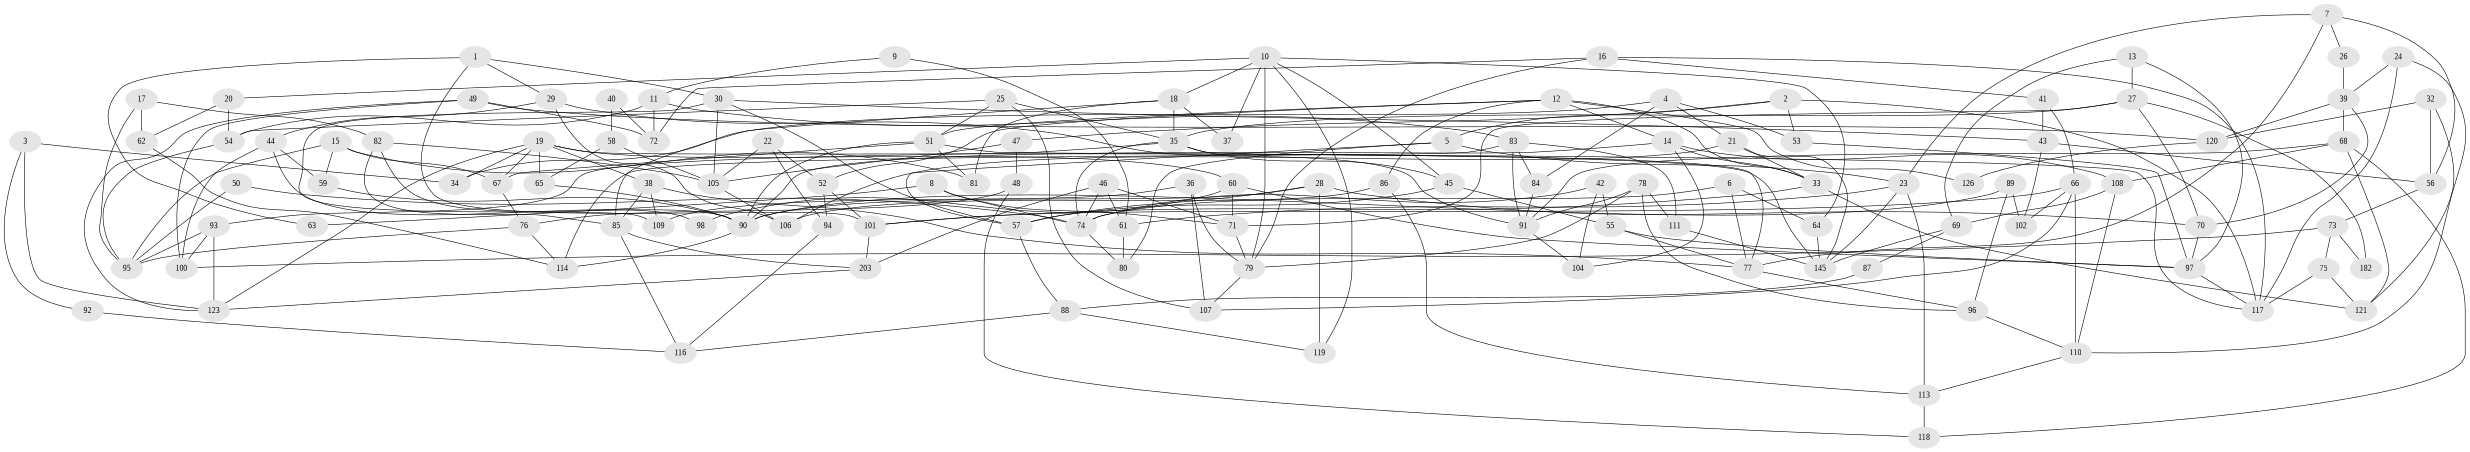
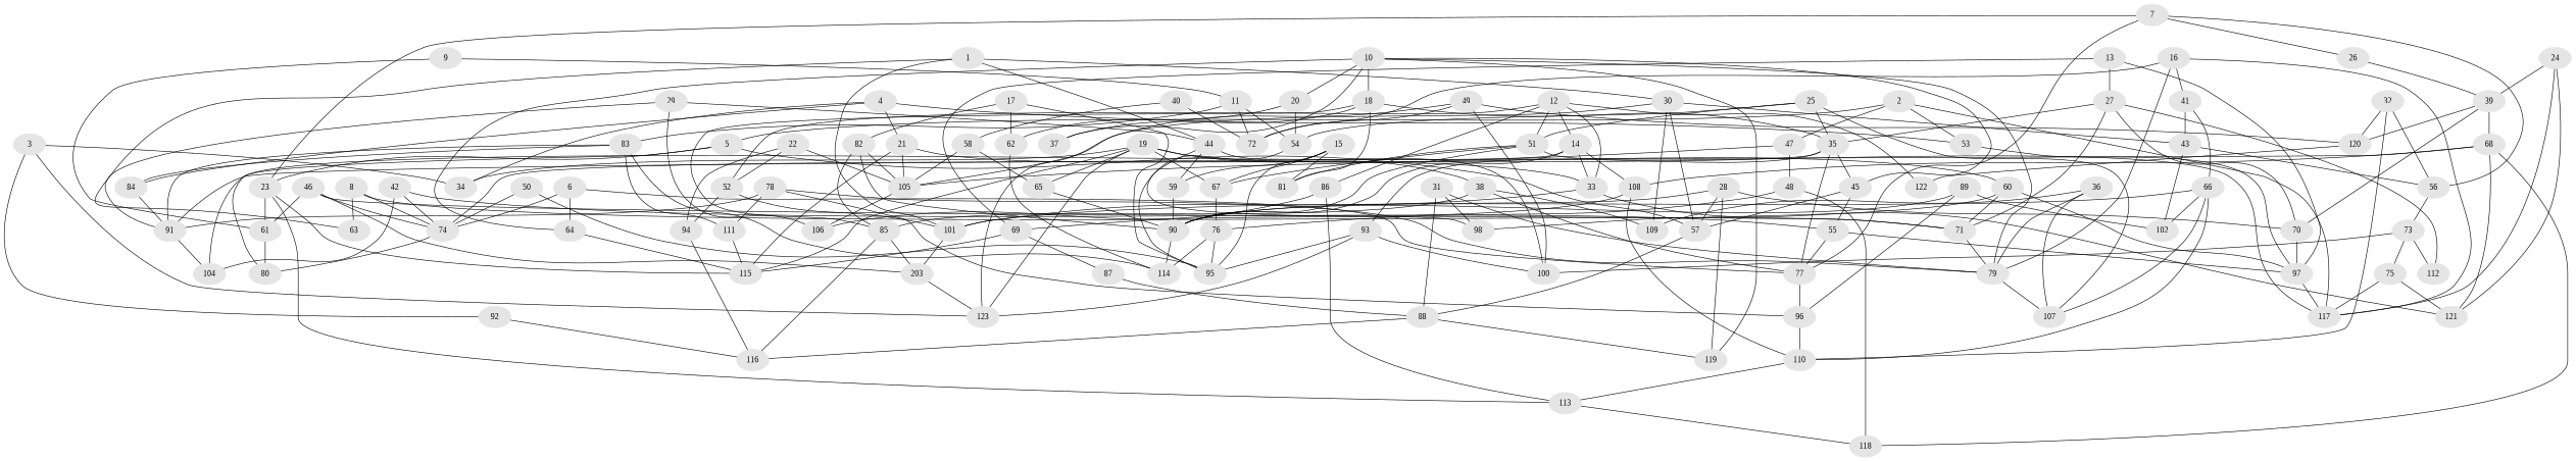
  graph {
    fontname="Liberation Serif"
    node [color=gray90 fontname="Liberation Serif" style=filled]
    edge [fontname="Liberation Serif"]
    1
    29
    30
    63
    101
    106
    44
    91
    57
    105
    43
    109
    n13 [label=203]
    2
    5
    47
    53
    117
    23
    80
    48
    97
    3
    34
    92
    123
    116
    4
    21
    84
    33
-   115 [label=145]
+   115
    61
    113
    88
    6
    64
    74
    77
    96
    7
    26
    56
    39
    73
    8
    71
    79
    9
    11
    54
    72
    83
    10
    18
    20
    37
    45
    119
    81
    35
    85
    62
    55
    107
    95
    114
    111
    12
    14
    51
    52
    86
-   122 [label=126]
+   122
    90
    104
    108
    121
    67
    94
    13
    27
    69
    70
-   112 [label=182]
+   112
    87
    110
    15
    59
    76
    16
    41
    66
    17
    82
    93
    19
    38
    60
    65
    98
    22
    118
    24
    120
    68
    25
    28
    100
    102
+   31
    32
    36
    40
    58
    42
    46
    49
    50
    75
    78
    89
-   1 -- 29
+   1 -- 44
    1 -- 30
    1 -- 63
    1 -- 101
    29 -- 106
    29 -- 44
    29 -- 91
    30 -- 57
    30 -- 105
    30 -- 43
    30 -- 109
    101 -- n13
    44 -- 59
    44 -- 98
    44 -- 100
    91 -- 104
    57 -- 88
    105 -- 106
    43 -- 56
    43 -- 102
    n13 -- 123
    2 -- 5
    2 -- 47
    2 -- 53
    2 -- 117
    5 -- 57
    5 -- 23
    5 -- 80
    47 -- 105
    47 -- 48
    53 -- 97
    23 -- 115
    23 -- 61
    23 -- 113
    48 -- 76
    48 -- 118
    97 -- 117
    3 -- 34
    3 -- 92
    3 -- 123
    92 -- 116
    4 -- 53
    4 -- 34
    4 -- 21
    4 -- 84
-   21 -- 106
+   21 -- 105
    21 -- 33
    21 -- 115
    84 -- 91
    33 -- 101
    33 -- 121
    61 -- 80
    113 -- 118
    88 -- 116
    88 -- 119
    6 -- 64
    6 -- 74
    6 -- 77
    64 -- 115
    74 -- 80
    77 -- 96
    96 -- 110
    7 -- 23
    7 -- 77
    7 -- 26
    7 -- 56
    26 -- 39
    56 -- 73
    39 -- 70
    39 -- 120
    39 -- 68
    73 -- 112
    73 -- 100
    73 -- 75
    8 -- 63
    8 -- 74
    8 -- 71
    71 -- 79
    79 -- 107
    9 -- 61
    9 -- 11
    11 -- 54
    11 -- 72
    11 -- 83
    54 -- 95
    83 -- 91
    83 -- 84
    83 -- 114
    83 -- 111
    10 -- 64
    10 -- 79
    10 -- 18
    10 -- 20
    10 -- 37
    10 -- 45
    10 -- 119
    18 -- 37
    18 -- 81
    18 -- 35
    18 -- 85
    20 -- 54
    20 -- 62
    45 -- 57
    45 -- 55
    35 -- 74
    35 -- 77
    35 -- 45
    35 -- 93
    85 -- n13
    85 -- 116
    62 -- 114
    55 -- 97
    55 -- 77
    111 -- 115
    12 -- 33
    12 -- 14
    12 -- 51
    12 -- 52
    12 -- 86
    12 -- 122
    14 -- 33
    14 -- 90
    14 -- 104
    14 -- 108
    51 -- 117
    51 -- 81
    51 -- 90
    51 -- 67
    52 -- 101
    52 -- 94
    86 -- 106
    86 -- 113
    90 -- 114
    108 -- 69
    108 -- 110
    67 -- 76
    94 -- 116
    13 -- 97
    13 -- 27
    13 -- 69
    27 -- 71
    27 -- 35
    27 -- 70
    27 -- 112
    69 -- 115
    69 -- 87
    70 -- 97
    87 -- 88
    110 -- 113
    15 -- 81
    15 -- 95
    15 -- 67
    15 -- 59
    59 -- 90
    76 -- 95
    76 -- 114
    16 -- 117
    16 -- 79
    16 -- 72
    16 -- 41
    41 -- 43
    41 -- 66
    66 -- 101
    66 -- 107
    66 -- 110
    66 -- 102
    17 -- 62
    17 -- 95
    17 -- 82
    82 -- 105
    82 -- 85
    82 -- 90
    93 -- 123
    93 -- 95
    93 -- 100
    19 -- 34
    19 -- 123
    19 -- 115
    19 -- 67
    19 -- 38
    19 -- 60
    19 -- 65
    38 -- 109
    38 -- 77
    38 -- 85
    60 -- 97
    60 -- 71
    60 -- 98
    65 -- 90
    22 -- 105
    22 -- 52
    22 -- 94
    24 -- 117
    24 -- 39
    24 -- 121
    120 -- 122
    68 -- 91
    68 -- 108
    68 -- 121
    68 -- 118
    25 -- 54
    25 -- 35
    25 -- 107
    25 -- 51
    28 -- 57
    28 -- 119
    28 -- 90
    28 -- 70
+   31 -- 88
+   31 -- 79
+   31 -- 98
    32 -- 56
    32 -- 110
    32 -- 120
    36 -- 109
    36 -- 79
    36 -- 107
    40 -- 72
    40 -- 58
    58 -- 105
    58 -- 65
    42 -- 74
    42 -- 55
    42 -- 104
    46 -- n13
    46 -- 61
    46 -- 74
    46 -- 71
    49 -- 123
    49 -- 72
    49 -- 120
    49 -- 100
    50 -- 74
    50 -- 95
    75 -- 117
    75 -- 121
    78 -- 91
    78 -- 96
    78 -- 79
    78 -- 111
    89 -- 96
    89 -- 90
    89 -- 102
  }
